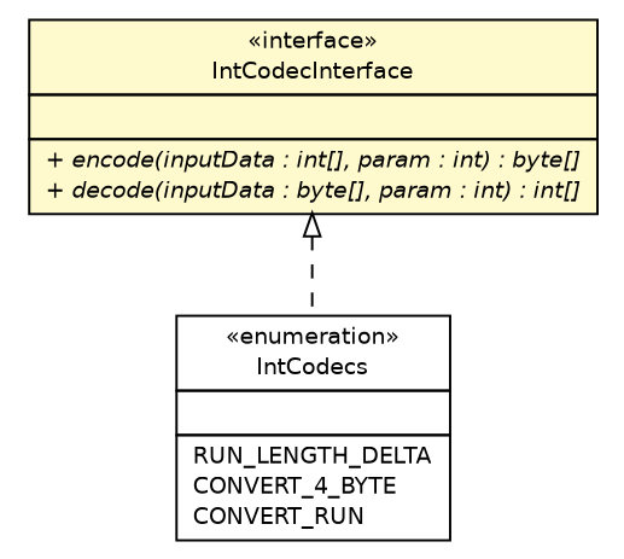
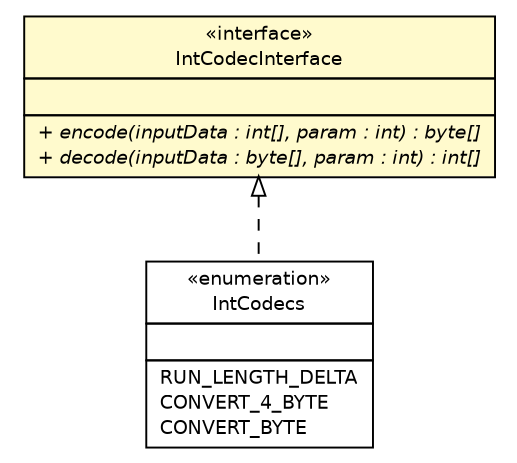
  digraph {
    nodesep=0.25
    ranksep=0.5
    node [fontcolor=black fontname=Helvetica fontsize=10.0 shape=plaintext]
-   n1 [label=<<table title="org.rcsb.mmtf.codec.IntCodecs" border="0" cellborder="1" cellspacing="0" cellpadding="2" port="p" href="./IntCodecs.html"> 		<tr><td><table border="0" cellspacing="0" cellpadding="1"> <tr><td align="center" balign="center"> &#171;enumeration&#187; </td></tr> <tr><td align="center" balign="center"> IntCodecs </td></tr> 		</table></td></tr> 		<tr><td><table border="0" cellspacing="0" cellpadding="1"> <tr><td align="left" balign="left">  </td></tr> 		</table></td></tr> 		<tr><td><table border="0" cellspacing="0" cellpadding="1"> <tr><td align="left" balign="left"> RUN_LENGTH_DELTA </td></tr> <tr><td align="left" balign="left"> CONVERT_4_BYTE </td></tr> <tr><td align="left" balign="left"> CONVERT_RUN </td></tr> 		</table></td></tr> 		</table>>]
+   n1 [label=<<table title="org.rcsb.mmtf.codec.IntCodecs" border="0" cellborder="1" cellspacing="0" cellpadding="2" port="p" href="./IntCodecs.html"> 		<tr><td><table border="0" cellspacing="0" cellpadding="1"> <tr><td align="center" balign="center"> &#171;enumeration&#187; </td></tr> <tr><td align="center" balign="center"> IntCodecs </td></tr> 		</table></td></tr> 		<tr><td><table border="0" cellspacing="0" cellpadding="1"> <tr><td align="left" balign="left">  </td></tr> 		</table></td></tr> 		<tr><td><table border="0" cellspacing="0" cellpadding="1"> <tr><td align="left" balign="left"> RUN_LENGTH_DELTA </td></tr> <tr><td align="left" balign="left"> CONVERT_4_BYTE </td></tr> <tr><td align="left" balign="left"> CONVERT_BYTE </td></tr> 		</table></td></tr> 		</table>>]
    n2 [label=<<table title="org.rcsb.mmtf.codec.IntCodecInterface" border="0" cellborder="1" cellspacing="0" cellpadding="2" port="p" bgcolor="lemonChiffon" href="./IntCodecInterface.html"> 		<tr><td><table border="0" cellspacing="0" cellpadding="1"> <tr><td align="center" balign="center"> &#171;interface&#187; </td></tr> <tr><td align="center" balign="center"> IntCodecInterface </td></tr> 		</table></td></tr> 		<tr><td><table border="0" cellspacing="0" cellpadding="1"> <tr><td align="left" balign="left">  </td></tr> 		</table></td></tr> 		<tr><td><table border="0" cellspacing="0" cellpadding="1"> <tr><td align="left" balign="left"><font face="Helvetica-Oblique" point-size="10.0"> + encode(inputData : int[], param : int) : byte[] </font></td></tr> <tr><td align="left" balign="left"><font face="Helvetica-Oblique" point-size="10.0"> + decode(inputData : byte[], param : int) : int[] </font></td></tr> 		</table></td></tr> 		</table>>]
    n2 -> n1 [arrowtail=empty dir=back fontname=Helvetica fontsize=10 headport=p labelfontname=Helvetica labelfontsize=10 style=dashed tailport=p]
  }
